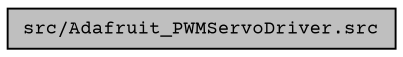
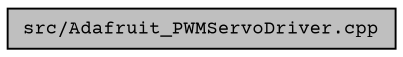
  digraph {
    fontname="Courier Prime"
-   n1 [color=black fillcolor=grey75 fontcolor=black fontname="Courier Prime" fontsize=10 height=0.2 label="src/Adafruit_PWMServoDriver.src" shape=record style=filled width=0.4]
+   n1 [color=black fillcolor=grey75 fontcolor=black fontname="Courier Prime" fontsize=10 height=0.2 label="src/Adafruit_PWMServoDriver.cpp" shape=record style=filled width=0.4]
  }
